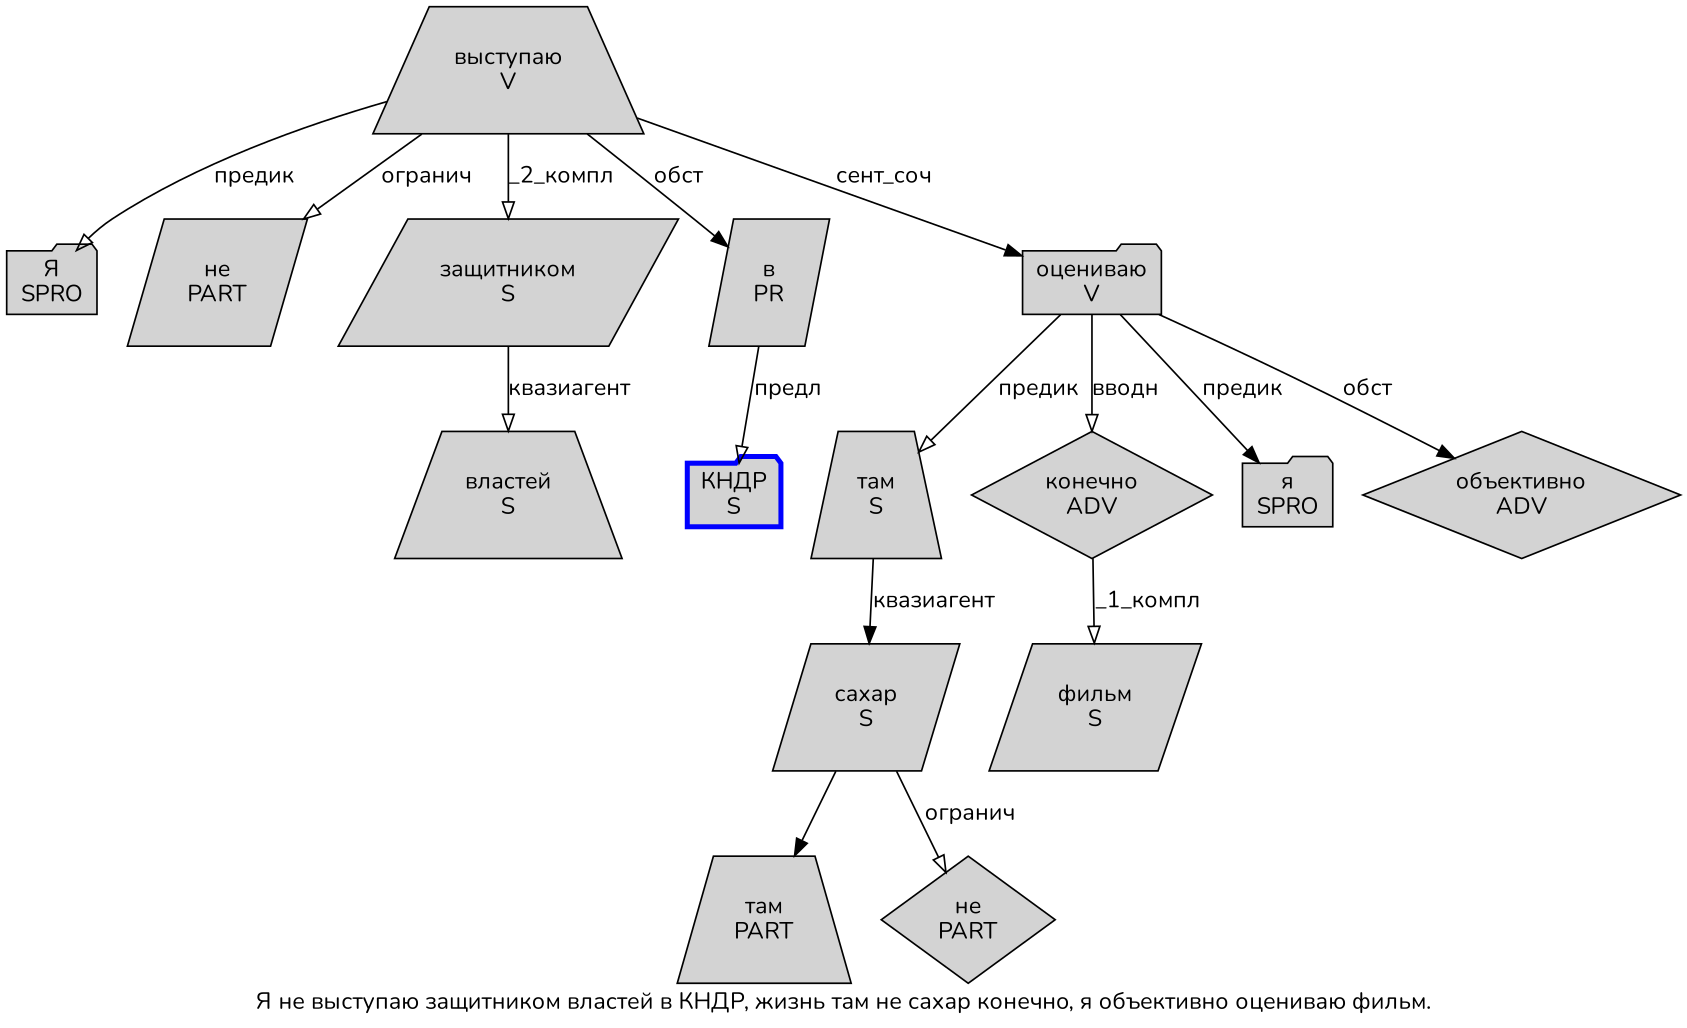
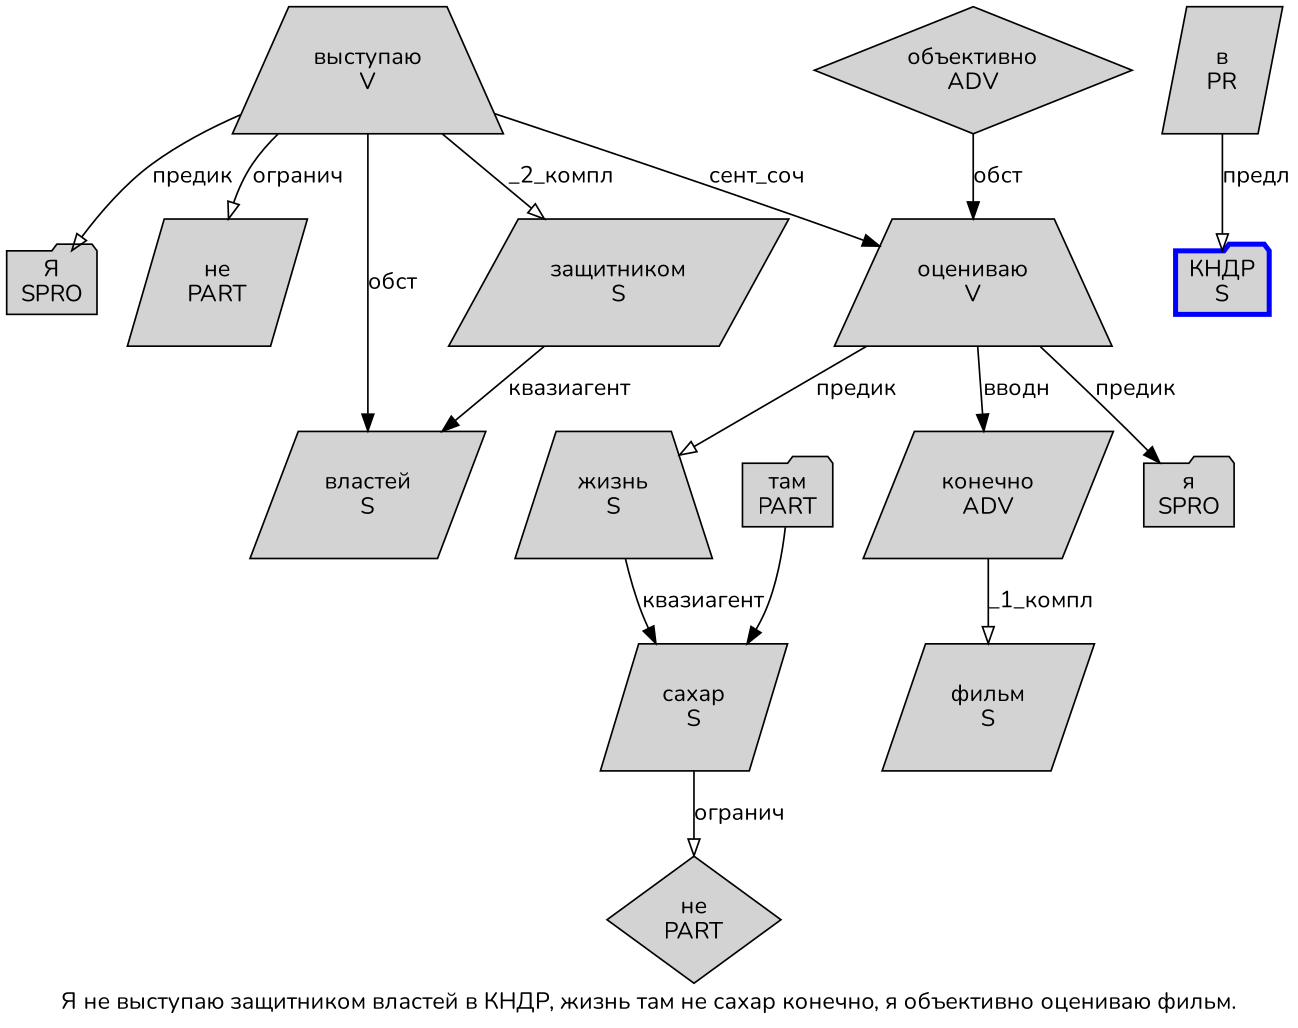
  digraph {
    fontname=Nunito
    label="Я не выступаю защитником властей в КНДР, жизнь там не сахар конечно, я объективно оцениваю фильм."
    node [fillcolor=lightgray fontname=Nunito penwidth=1 shape=folder style=filled]
    edge [arrowhead=normal fontname=Nunito]
    n1 [label="Я\nSPRO"]
    n2 [label="не\nPART" shape=parallelogram]
    n3 [label="выступаю\nV" shape=trapezium]
    n4 [label="защитником\nS" shape=parallelogram]
    n5 [label="в\nPR" shape=parallelogram]
-   n6 [label="оцениваю\nV"]
-   n7 [label="властей\nS" shape=trapezium]
+   n6 [label="оцениваю\nV" shape=trapezium]
+   n7 [label="властей\nS" shape=parallelogram]
    n8 [color=blue label="КНДР\nS" penwidth=3]
-   n9 [label="там\nS" shape=trapezium]
-   n10 [label="конечно\nADV" shape=diamond]
+   n9 [label="жизнь\nS" shape=trapezium]
+   n10 [label="конечно\nADV" shape=parallelogram]
    n11 [label="я\nSPRO"]
    n12 [label="объективно\nADV" shape=diamond]
    n13 [label="сахар\nS" shape=parallelogram]
-   n14 [label="там\nPART" shape=trapezium]
+   n14 [label="там\nPART"]
    n15 [label="не\nPART" shape=diamond]
    n16 [label="фильм\nS" shape=parallelogram]
    n3 -> n1 [arrowhead=onormal label="предик"]
    n3 -> n2 [arrowhead=onormal label="огранич"]
    n3 -> n4 [arrowhead=onormal label="_2_компл"]
-   n3 -> n5 [label="обст"]
+   n3 -> n7 [label="обст"]
    n3 -> n6 [label="сент_соч"]
-   n4 -> n7 [arrowhead=onormal label="квазиагент"]
+   n4 -> n7 [label="квазиагент"]
    n5 -> n8 [arrowhead=onormal label="предл"]
    n6 -> n9 [arrowhead=onormal label="предик"]
-   n6 -> n10 [arrowhead=onormal label="вводн"]
+   n6 -> n10 [label="вводн"]
    n6 -> n11 [label="предик"]
-   n6 -> n12 [label="обст"]
+   n12 -> n6 [label="обст"]
    n9 -> n13 [label="квазиагент"]
    n10 -> n16 [arrowhead=onormal label="_1_компл"]
-   n13 -> n14
+   n14 -> n13
    n13 -> n15 [arrowhead=onormal label="огранич"]
  }
